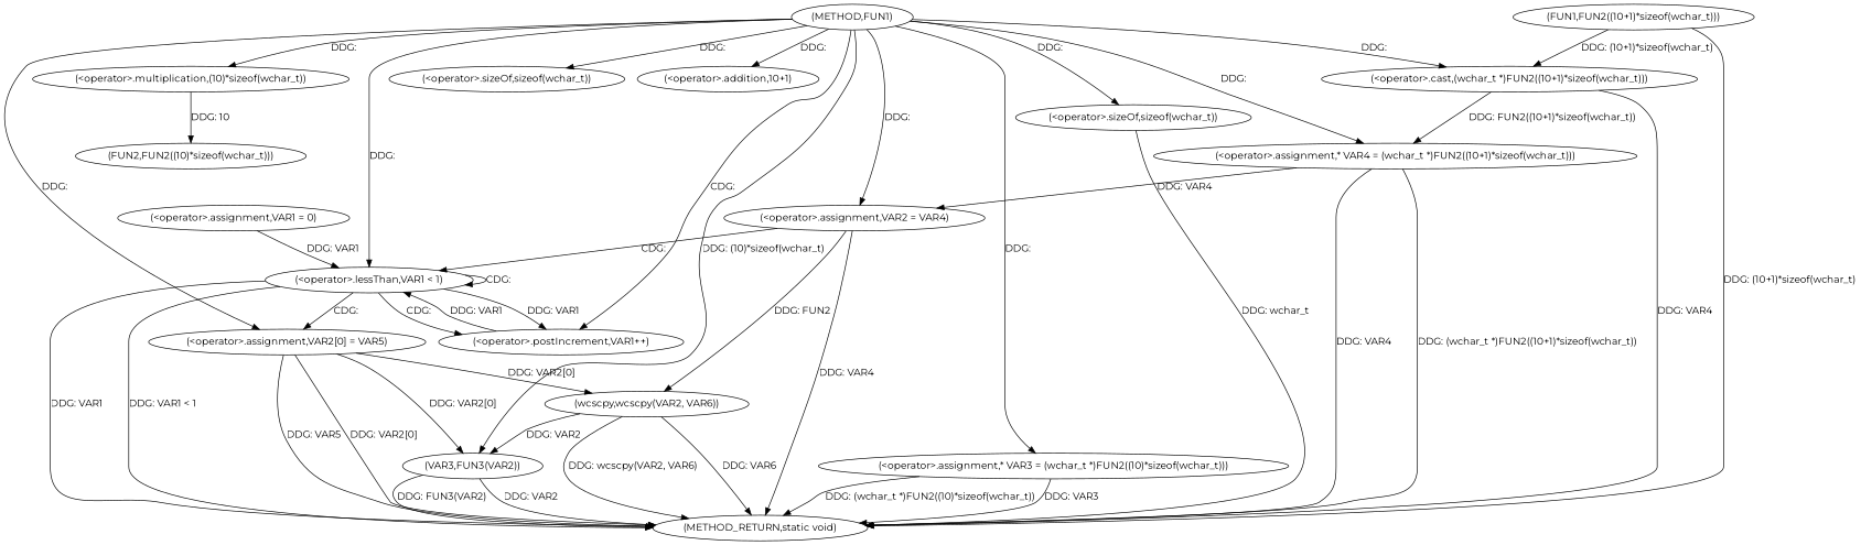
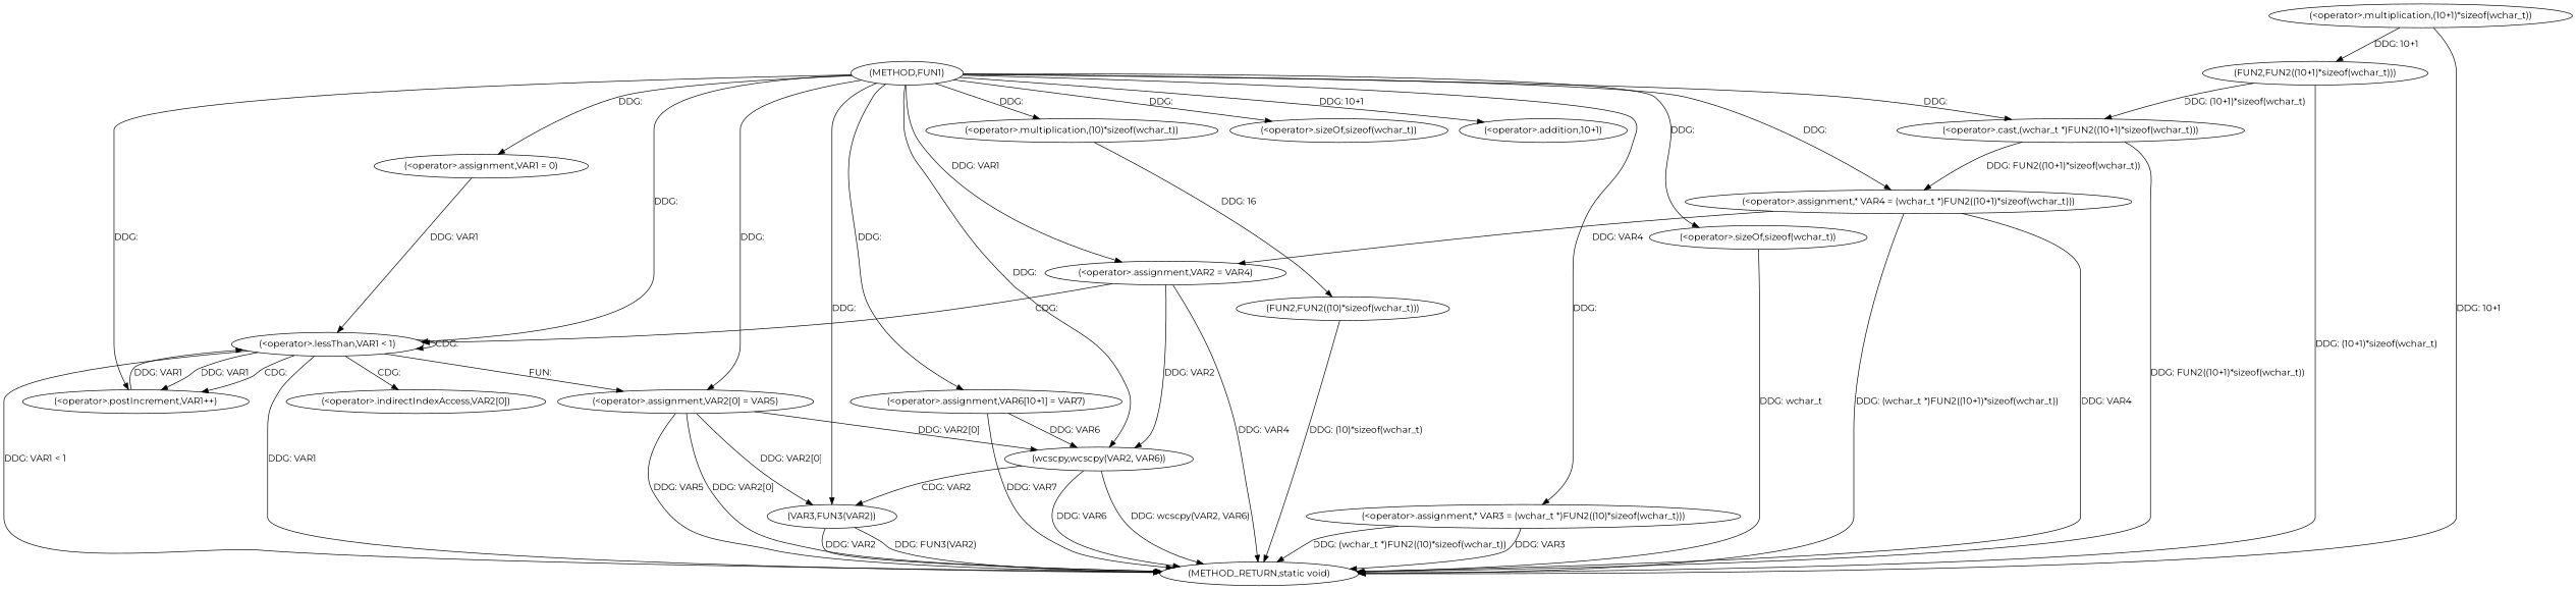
  digraph {
    fontname=Montserrat
    node [fontname=Montserrat]
    edge [fontname=Montserrat]
    n1 [label="(METHOD,FUN1)"]
    n2 [label="(<operator>.assignment,* VAR3 = (wchar_t *)FUN2((10)*sizeof(wchar_t)))"]
    n3 [label="(<operator>.multiplication,(10)*sizeof(wchar_t))"]
    n4 [label="(<operator>.sizeOf,sizeof(wchar_t))"]
    n5 [label="(<operator>.assignment,* VAR4 = (wchar_t *)FUN2((10+1)*sizeof(wchar_t)))"]
    n6 [label="(<operator>.addition,10+1)"]
    n7 [label="(<operator>.sizeOf,sizeof(wchar_t))"]
    n8 [label="(<operator>.assignment,VAR1 = 0)"]
    n9 [label="(<operator>.lessThan,VAR1 < 1)"]
    n10 [label="(<operator>.postIncrement,VAR1++)"]
    n11 [label="(<operator>.assignment,VAR2 = VAR4)"]
    n12 [label="(<operator>.assignment,VAR2[0] = VAR5)"]
+   n13 [label="(<operator>.assignment,VAR6[10+1] = VAR7)"]
    n14 [label="(wcscpy,wcscpy(VAR2, VAR6))"]
    n15 [label="(VAR3,FUN3(VAR2))"]
    n16 [label="(<operator>.cast,(wchar_t *)FUN2((10+1)*sizeof(wchar_t)))"]
    n17 [label="(METHOD_RETURN,static void)"]
    n18 [label="(FUN2,FUN2((10)*sizeof(wchar_t)))"]
-   n20 [label="(FUN1,FUN2((10+1)*sizeof(wchar_t)))"]
+   n19 [label="(<operator>.multiplication,(10+1)*sizeof(wchar_t))"]
+   n20 [label="(FUN2,FUN2((10+1)*sizeof(wchar_t)))"]
+   n21 [label="(<operator>.indirectIndexAccess,VAR2[0])"]
    n1 -> n2 [label="DDG: "]
    n1 -> n3 [label="DDG: "]
    n1 -> n4 [label="DDG: "]
    n1 -> n5 [label="DDG: "]
-   n1 -> n6 [label="DDG: "]
+   n1 -> n6 [label="DDG: 10+1"]
    n1 -> n7 [label="DDG: "]
+   n1 -> n8 [label="DDG: "]
    n1 -> n9 [label="DDG: "]
-   n1 -> n10 [label="CDG: "]
-   n1 -> n11 [label="DDG: "]
+   n1 -> n10 [label="DDG: "]
+   n1 -> n11 [label="DDG: VAR1"]
    n1 -> n12 [label="DDG: "]
-   n1 -> n15 [label="DDG: (10)*sizeof(wchar_t)"]
+   n1 -> n13 [label="DDG: "]
+   n1 -> n14 [label="DDG: "]
+   n1 -> n15 [label="DDG: "]
    n1 -> n16 [label="DDG: "]
    n2 -> n17 [label="DDG: (wchar_t *)FUN2((10)*sizeof(wchar_t))"]
    n2 -> n17 [label="DDG: VAR3"]
-   n3 -> n18 [label="DDG: 10"]
+   n3 -> n18 [label="DDG: 16"]
    n5 -> n11 [label="DDG: VAR4"]
    n5 -> n17 [label="DDG: (wchar_t *)FUN2((10+1)*sizeof(wchar_t))"]
    n5 -> n17 [label="DDG: VAR4"]
    n7 -> n17 [label="DDG: wchar_t"]
    n8 -> n9 [label="DDG: VAR1"]
    n9 -> n9 [label="CDG: "]
    n9 -> n10 [label="DDG: VAR1"]
    n9 -> n10 [label="CDG: "]
-   n9 -> n12 [label="CDG: "]
+   n9 -> n12 [label="FUN: "]
    n9 -> n17 [label="DDG: VAR1 < 1"]
    n9 -> n17 [label="DDG: VAR1"]
+   n9 -> n21 [label="CDG: "]
    n10 -> n9 [label="DDG: VAR1"]
    n11 -> n9 [label="CDG: "]
-   n11 -> n14 [label="DDG: FUN2"]
+   n11 -> n14 [label="DDG: VAR2"]
    n11 -> n17 [label="DDG: VAR4"]
    n12 -> n14 [label="DDG: VAR2[0]"]
    n12 -> n15 [label="DDG: VAR2[0]"]
    n12 -> n17 [label="DDG: VAR2[0]"]
    n12 -> n17 [label="DDG: VAR5"]
-   n14 -> n15 [label="DDG: VAR2"]
+   n13 -> n14 [label="DDG: VAR6"]
+   n13 -> n17 [label="DDG: VAR7"]
+   n14 -> n15 [label="CDG: VAR2"]
    n14 -> n17 [label="DDG: VAR6"]
    n14 -> n17 [label="DDG: wcscpy(VAR2, VAR6)"]
    n15 -> n17 [label="DDG: FUN3(VAR2)"]
    n15 -> n17 [label="DDG: VAR2"]
    n16 -> n5 [label="DDG: FUN2((10+1)*sizeof(wchar_t))"]
-   n16 -> n17 [label="DDG: VAR4"]
+   n16 -> n17 [label="DDG: FUN2((10+1)*sizeof(wchar_t))"]
+   n18 -> n17 [label="DDG: (10)*sizeof(wchar_t)"]
+   n19 -> n17 [label="DDG: 10+1"]
+   n19 -> n20 [label="DDG: 10+1"]
    n20 -> n16 [label="DDG: (10+1)*sizeof(wchar_t)"]
    n20 -> n17 [label="DDG: (10+1)*sizeof(wchar_t)"]
  }
